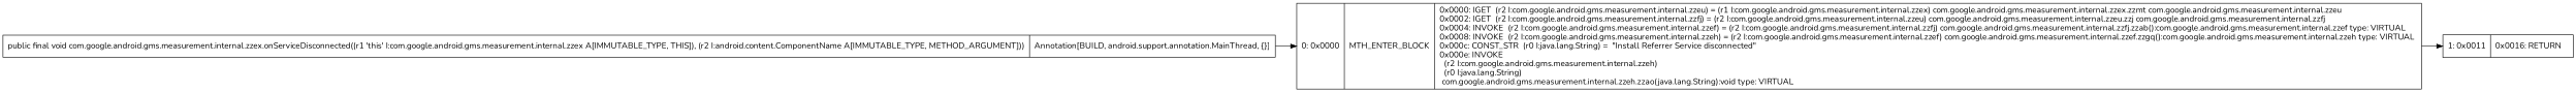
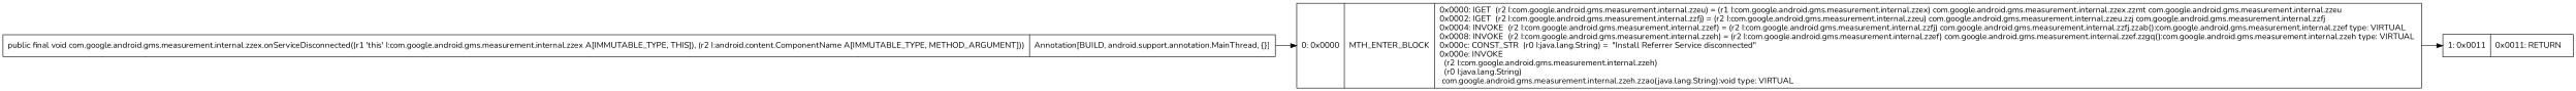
  digraph {
    rankdir=LR
    fontname=Nunito
    node [shape=record fontname=Nunito]
    edge [fontname=Nunito]
    n1 [label="{0\:\ 0x0000|MTH_ENTER_BLOCK\l|0x0000: IGET  (r2 I:com.google.android.gms.measurement.internal.zzeu) = (r1 I:com.google.android.gms.measurement.internal.zzex) com.google.android.gms.measurement.internal.zzex.zzmt com.google.android.gms.measurement.internal.zzeu \l0x0002: IGET  (r2 I:com.google.android.gms.measurement.internal.zzfj) = (r2 I:com.google.android.gms.measurement.internal.zzeu) com.google.android.gms.measurement.internal.zzeu.zzj com.google.android.gms.measurement.internal.zzfj \l0x0004: INVOKE  (r2 I:com.google.android.gms.measurement.internal.zzef) = (r2 I:com.google.android.gms.measurement.internal.zzfj) com.google.android.gms.measurement.internal.zzfj.zzab():com.google.android.gms.measurement.internal.zzef type: VIRTUAL \l0x0008: INVOKE  (r2 I:com.google.android.gms.measurement.internal.zzeh) = (r2 I:com.google.android.gms.measurement.internal.zzef) com.google.android.gms.measurement.internal.zzef.zzgq():com.google.android.gms.measurement.internal.zzeh type: VIRTUAL \l0x000c: CONST_STR  (r0 I:java.lang.String) =  \"Install Referrer Service disconnected\" \l0x000e: INVOKE  \l  (r2 I:com.google.android.gms.measurement.internal.zzeh)\l  (r0 I:java.lang.String)\l com.google.android.gms.measurement.internal.zzeh.zzao(java.lang.String):void type: VIRTUAL \l}"]
-   n2 [label="{1\:\ 0x0011|0x0016: RETURN   \l}"]
+   n2 [label="{1\:\ 0x0011|0x0011: RETURN   \l}"]
    n3 [label="{public final void com.google.android.gms.measurement.internal.zzex.onServiceDisconnected((r1 'this' I:com.google.android.gms.measurement.internal.zzex A[IMMUTABLE_TYPE, THIS]), (r2 I:android.content.ComponentName A[IMMUTABLE_TYPE, METHOD_ARGUMENT]))  | Annotation[BUILD, android.support.annotation.MainThread, \{\}]\l}"]
    n1 -> n2
    n3 -> n1
  }
